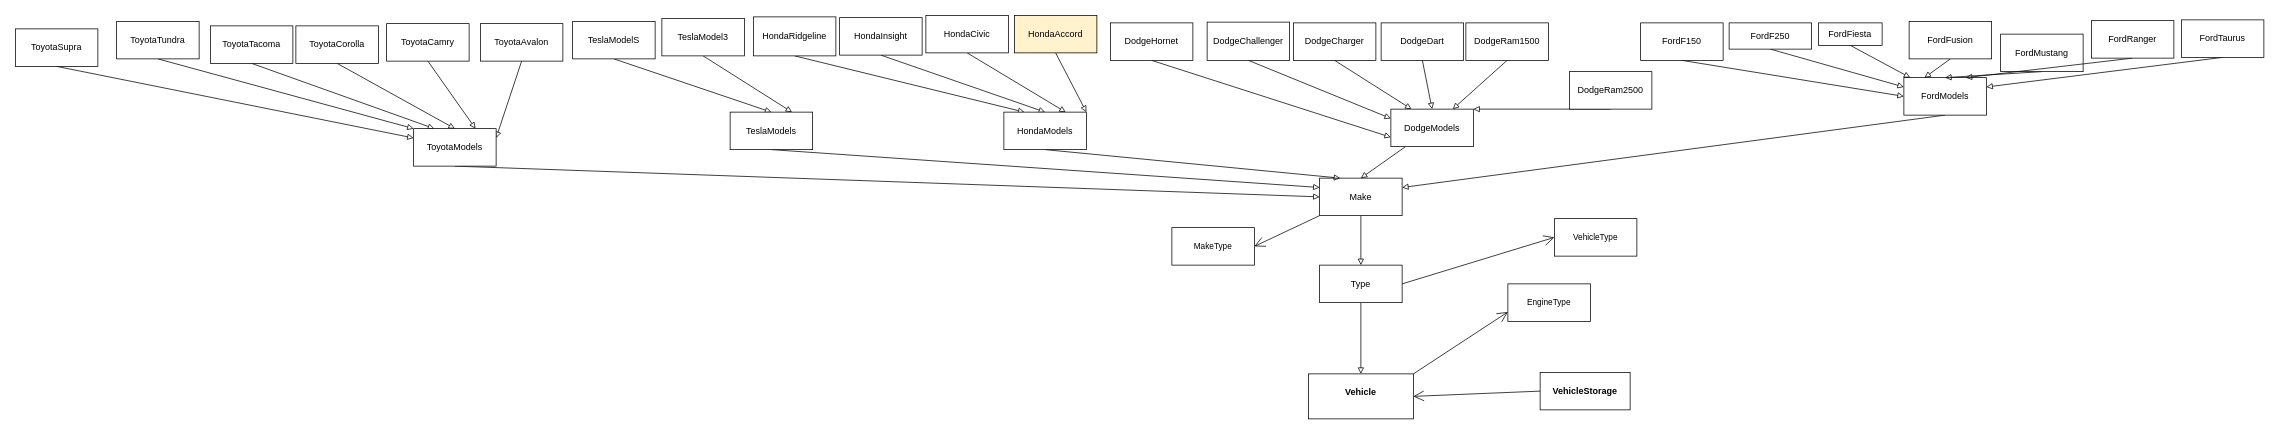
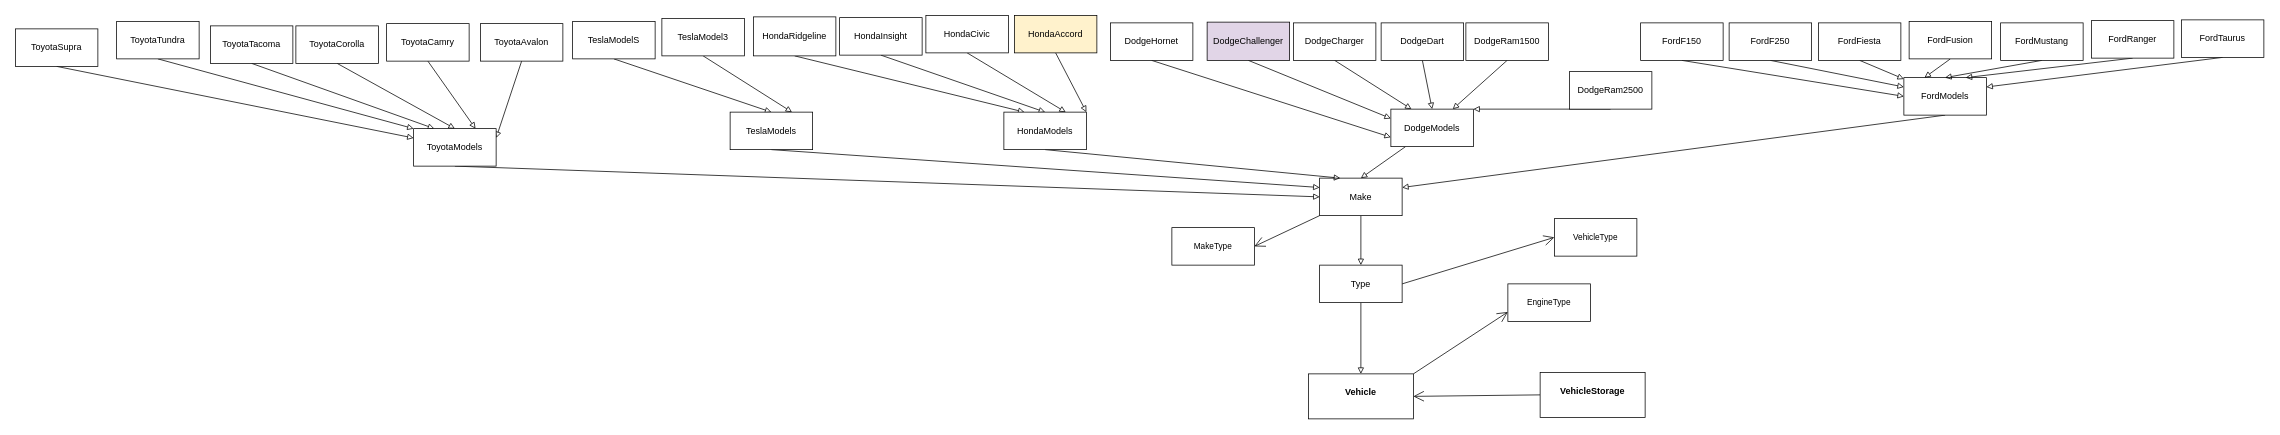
  <mxCell id="0" />
  <mxCell id="1" parent="0" />
  <mxCell id="2" style="edgeStyle=none;shape=connector;rounded=0;orthogonalLoop=1;jettySize=auto;html=1;exitX=0.5;exitY=1;exitDx=0;exitDy=0;entryX=0.5;entryY=0;entryDx=0;entryDy=0;labelBackgroundColor=default;strokeColor=default;fontFamily=Helvetica;fontSize=11;fontColor=default;endArrow=block;endFill=0;" edge="1" parent="1" source="3" target="9"><mxGeometry relative="1" as="geometry" /></mxCell>
  <mxCell id="3" value="Make" style="html=1;whiteSpace=wrap;" parent="1" vertex="1"><mxGeometry x="1759" y="237" width="110" height="50" as="geometry" /></mxCell>
  <mxCell id="4" style="edgeStyle=none;shape=connector;rounded=0;orthogonalLoop=1;jettySize=auto;html=1;exitX=0.5;exitY=1;exitDx=0;exitDy=0;entryX=1;entryY=0.25;entryDx=0;entryDy=0;labelBackgroundColor=default;strokeColor=default;fontFamily=Helvetica;fontSize=11;fontColor=default;endArrow=block;endFill=0;" edge="1" parent="1" source="5" target="3"><mxGeometry relative="1" as="geometry" /></mxCell>
  <mxCell id="5" value="FordModels" style="html=1;whiteSpace=wrap;" parent="1" vertex="1"><mxGeometry x="2538" y="103" width="110" height="50" as="geometry" /></mxCell>
  <mxCell id="6" style="edgeStyle=none;shape=connector;rounded=0;orthogonalLoop=1;jettySize=auto;html=1;exitX=0;exitY=1;exitDx=0;exitDy=0;labelBackgroundColor=default;strokeColor=default;fontFamily=Helvetica;fontSize=11;fontColor=default;endArrow=open;endFill=1;endSize=12;entryX=1;entryY=0.5;entryDx=0;entryDy=0;" parent="1" source="3" target="61" edge="1"><mxGeometry relative="1" as="geometry"><mxPoint x="870.333" y="432.111" as="targetPoint" /></mxGeometry></mxCell>
  <mxCell id="7" style="edgeStyle=none;shape=connector;rounded=0;orthogonalLoop=1;jettySize=auto;html=1;exitX=0.5;exitY=1;exitDx=0;exitDy=0;labelBackgroundColor=default;strokeColor=default;fontFamily=Helvetica;fontSize=11;fontColor=default;endArrow=block;endFill=0;entryX=0.5;entryY=0;entryDx=0;entryDy=0;" parent="1" source="9" target="11" edge="1"><mxGeometry relative="1" as="geometry"><mxPoint x="1819.963" y="375.815" as="targetPoint" /></mxGeometry></mxCell>
  <mxCell id="8" style="edgeStyle=none;shape=connector;rounded=0;orthogonalLoop=1;jettySize=auto;html=1;exitX=1;exitY=0.5;exitDx=0;exitDy=0;labelBackgroundColor=default;strokeColor=default;fontFamily=Helvetica;fontSize=11;fontColor=default;endArrow=open;endFill=1;endSize=12;entryX=0;entryY=0.5;entryDx=0;entryDy=0;" parent="1" source="9" target="62" edge="1"><mxGeometry relative="1" as="geometry"><mxPoint x="2100" y="257" as="targetPoint" /></mxGeometry></mxCell>
  <mxCell id="9" value="Type" style="html=1;whiteSpace=wrap;" parent="1" vertex="1"><mxGeometry x="1759" y="353" width="110" height="50" as="geometry" /></mxCell>
  <mxCell id="10" style="edgeStyle=none;shape=connector;rounded=0;orthogonalLoop=1;jettySize=auto;html=1;exitX=1;exitY=0;exitDx=0;exitDy=0;entryX=0;entryY=0.75;entryDx=0;entryDy=0;labelBackgroundColor=default;strokeColor=default;fontFamily=Helvetica;fontSize=11;fontColor=default;endArrow=open;endFill=1;endSize=12;" parent="1" source="11" target="60" edge="1"><mxGeometry relative="1" as="geometry" /></mxCell>
  <mxCell id="11" value="&lt;p style=&quot;margin:0px;margin-top:4px;text-align:center;&quot;&gt;&lt;br&gt;&lt;b&gt;Vehicle&lt;/b&gt;&lt;/p&gt;" style="verticalAlign=top;align=left;overflow=fill;fontSize=12;fontFamily=Helvetica;html=1;whiteSpace=wrap;" parent="1" vertex="1"><mxGeometry x="1744" y="498" width="140" height="60" as="geometry" /></mxCell>
  <mxCell id="12" style="edgeStyle=none;shape=connector;rounded=0;orthogonalLoop=1;jettySize=auto;html=1;exitX=0.5;exitY=1;exitDx=0;exitDy=0;entryX=0;entryY=0.25;entryDx=0;entryDy=0;labelBackgroundColor=default;strokeColor=default;fontFamily=Helvetica;fontSize=11;fontColor=default;endArrow=block;endFill=0;" edge="1" parent="1" source="13" target="68"><mxGeometry relative="1" as="geometry" /></mxCell>
- <mxCell id="13" value="DodgeChallenger" style="html=1;whiteSpace=wrap;" parent="1" vertex="1"><mxGeometry x="1609" y="29" width="110" height="51" as="geometry" /></mxCell>
+ <mxCell id="13" value="DodgeChallenger" style="html=1;whiteSpace=wrap;fillColor=#e1d5e7;" parent="1" vertex="1"><mxGeometry x="1609" y="29" width="110" height="51" as="geometry" /></mxCell>
  <mxCell id="14" style="edgeStyle=none;shape=connector;rounded=0;orthogonalLoop=1;jettySize=auto;html=1;exitX=0.5;exitY=1;exitDx=0;exitDy=0;entryX=0.25;entryY=0;entryDx=0;entryDy=0;labelBackgroundColor=default;strokeColor=default;fontFamily=Helvetica;fontSize=11;fontColor=default;endArrow=block;endFill=0;" edge="1" parent="1" source="15" target="68"><mxGeometry relative="1" as="geometry" /></mxCell>
  <mxCell id="15" value="DodgeCharger" style="html=1;whiteSpace=wrap;" parent="1" vertex="1"><mxGeometry x="1724" y="30" width="110" height="50" as="geometry" /></mxCell>
  <mxCell id="16" style="edgeStyle=none;shape=connector;rounded=0;orthogonalLoop=1;jettySize=auto;html=1;exitX=0.5;exitY=1;exitDx=0;exitDy=0;entryX=0.5;entryY=0;entryDx=0;entryDy=0;labelBackgroundColor=default;strokeColor=default;fontFamily=Helvetica;fontSize=11;fontColor=default;endArrow=block;endFill=0;" edge="1" parent="1" source="17" target="68"><mxGeometry relative="1" as="geometry" /></mxCell>
  <mxCell id="17" value="DodgeDart" style="html=1;whiteSpace=wrap;" parent="1" vertex="1"><mxGeometry x="1841" y="30" width="110" height="50" as="geometry" /></mxCell>
  <mxCell id="18" style="edgeStyle=none;shape=connector;rounded=0;orthogonalLoop=1;jettySize=auto;html=1;exitX=0.5;exitY=1;exitDx=0;exitDy=0;entryX=0.75;entryY=0;entryDx=0;entryDy=0;labelBackgroundColor=default;strokeColor=default;fontFamily=Helvetica;fontSize=11;fontColor=default;endArrow=block;endFill=0;" edge="1" parent="1" source="19" target="68"><mxGeometry relative="1" as="geometry" /></mxCell>
  <mxCell id="19" value="DodgeRam1500" style="html=1;whiteSpace=wrap;" parent="1" vertex="1"><mxGeometry x="1954" y="30" width="110" height="50" as="geometry" /></mxCell>
  <mxCell id="20" style="edgeStyle=none;shape=connector;rounded=0;orthogonalLoop=1;jettySize=auto;html=1;exitX=0.5;exitY=1;exitDx=0;exitDy=0;entryX=1;entryY=0;entryDx=0;entryDy=0;labelBackgroundColor=default;strokeColor=default;fontFamily=Helvetica;fontSize=11;fontColor=default;endArrow=block;endFill=0;" edge="1" parent="1" source="21" target="68"><mxGeometry relative="1" as="geometry" /></mxCell>
  <mxCell id="21" value="DodgeRam2500" style="html=1;whiteSpace=wrap;" parent="1" vertex="1"><mxGeometry x="2092" y="95" width="110" height="50" as="geometry" /></mxCell>
  <mxCell id="22" style="edgeStyle=none;shape=connector;rounded=0;orthogonalLoop=1;jettySize=auto;html=1;exitX=0.5;exitY=1;exitDx=0;exitDy=0;entryX=0;entryY=0.5;entryDx=0;entryDy=0;labelBackgroundColor=default;strokeColor=default;fontFamily=Helvetica;fontSize=11;fontColor=default;endArrow=block;endFill=0;" edge="1" parent="1" source="23" target="5"><mxGeometry relative="1" as="geometry" /></mxCell>
  <mxCell id="23" value="FordF150" style="html=1;whiteSpace=wrap;" parent="1" vertex="1"><mxGeometry x="2187" y="30" width="110" height="50" as="geometry" /></mxCell>
  <mxCell id="24" style="edgeStyle=none;shape=connector;rounded=0;orthogonalLoop=1;jettySize=auto;html=1;exitX=0.5;exitY=1;exitDx=0;exitDy=0;entryX=0;entryY=0.25;entryDx=0;entryDy=0;labelBackgroundColor=default;strokeColor=default;fontFamily=Helvetica;fontSize=11;fontColor=default;endArrow=block;endFill=0;" edge="1" parent="1" source="25" target="5"><mxGeometry relative="1" as="geometry" /></mxCell>
- <mxCell id="25" value="FordF250" style="html=1;whiteSpace=wrap;" parent="1" vertex="1"><mxGeometry x="2305" y="30" width="110" height="35" as="geometry" /></mxCell>
+ <mxCell id="25" value="FordF250" style="html=1;whiteSpace=wrap;" parent="1" vertex="1"><mxGeometry x="2305" y="30" width="110" height="50" as="geometry" /></mxCell>
  <mxCell id="26" style="edgeStyle=none;shape=connector;rounded=0;orthogonalLoop=1;jettySize=auto;html=1;exitX=0.5;exitY=1;exitDx=0;exitDy=0;labelBackgroundColor=default;strokeColor=default;fontFamily=Helvetica;fontSize=11;fontColor=default;endArrow=block;endFill=0;" edge="1" parent="1" source="27" target="5"><mxGeometry relative="1" as="geometry" /></mxCell>
- <mxCell id="27" value="FordFiesta" style="html=1;whiteSpace=wrap;" parent="1" vertex="1"><mxGeometry x="2424" y="30" width="85" height="30" as="geometry" /></mxCell>
+ <mxCell id="27" value="FordFiesta" style="html=1;whiteSpace=wrap;" parent="1" vertex="1"><mxGeometry x="2424" y="30" width="110" height="50" as="geometry" /></mxCell>
  <mxCell id="28" style="edgeStyle=none;shape=connector;rounded=0;orthogonalLoop=1;jettySize=auto;html=1;exitX=0.5;exitY=1;exitDx=0;exitDy=0;entryX=0.25;entryY=0;entryDx=0;entryDy=0;labelBackgroundColor=default;strokeColor=default;fontFamily=Helvetica;fontSize=11;fontColor=default;endArrow=block;endFill=0;" edge="1" parent="1" source="29" target="5"><mxGeometry relative="1" as="geometry" /></mxCell>
  <mxCell id="29" value="FordFusion" style="html=1;whiteSpace=wrap;" parent="1" vertex="1"><mxGeometry x="2545" y="28" width="110" height="50" as="geometry" /></mxCell>
  <mxCell id="30" style="edgeStyle=none;shape=connector;rounded=0;orthogonalLoop=1;jettySize=auto;html=1;exitX=0.5;exitY=1;exitDx=0;exitDy=0;labelBackgroundColor=default;strokeColor=default;fontFamily=Helvetica;fontSize=11;fontColor=default;endArrow=block;endFill=0;entryX=0.5;entryY=0;entryDx=0;entryDy=0;" edge="1" parent="1" source="31" target="5"><mxGeometry relative="1" as="geometry" /></mxCell>
- <mxCell id="31" value="FordMustang" style="html=1;whiteSpace=wrap;" parent="1" vertex="1"><mxGeometry x="2667" y="45" width="110" height="50" as="geometry" /></mxCell>
+ <mxCell id="31" value="FordMustang" style="html=1;whiteSpace=wrap;" parent="1" vertex="1"><mxGeometry x="2667" y="30" width="110" height="50" as="geometry" /></mxCell>
  <mxCell id="32" style="edgeStyle=none;shape=connector;rounded=0;orthogonalLoop=1;jettySize=auto;html=1;exitX=0.5;exitY=1;exitDx=0;exitDy=0;entryX=0.75;entryY=0;entryDx=0;entryDy=0;labelBackgroundColor=default;strokeColor=default;fontFamily=Helvetica;fontSize=11;fontColor=default;endArrow=block;endFill=0;" edge="1" parent="1" source="33" target="5"><mxGeometry relative="1" as="geometry" /></mxCell>
  <mxCell id="33" value="FordRanger" style="html=1;whiteSpace=wrap;" parent="1" vertex="1"><mxGeometry x="2788" y="27" width="110" height="50" as="geometry" /></mxCell>
  <mxCell id="34" style="edgeStyle=none;shape=connector;rounded=0;orthogonalLoop=1;jettySize=auto;html=1;exitX=0.5;exitY=1;exitDx=0;exitDy=0;entryX=1;entryY=0.25;entryDx=0;entryDy=0;labelBackgroundColor=default;strokeColor=default;fontFamily=Helvetica;fontSize=11;fontColor=default;endArrow=block;endFill=0;" edge="1" parent="1" source="35" target="5"><mxGeometry relative="1" as="geometry" /></mxCell>
  <mxCell id="35" value="FordTaurus" style="html=1;whiteSpace=wrap;" parent="1" vertex="1"><mxGeometry x="2908" y="26" width="110" height="50" as="geometry" /></mxCell>
  <mxCell id="36" style="edgeStyle=none;shape=connector;rounded=0;orthogonalLoop=1;jettySize=auto;html=1;exitX=0.5;exitY=1;exitDx=0;exitDy=0;entryX=1;entryY=0;entryDx=0;entryDy=0;labelBackgroundColor=default;strokeColor=default;fontFamily=Helvetica;fontSize=11;fontColor=default;endArrow=block;endFill=0;" edge="1" parent="1" source="37" target="64"><mxGeometry relative="1" as="geometry" /></mxCell>
  <mxCell id="37" value="HondaAccord" style="html=1;whiteSpace=wrap;fillColor=#fff2cc;" parent="1" vertex="1"><mxGeometry x="1352" y="20" width="110" height="50" as="geometry" /></mxCell>
  <mxCell id="38" style="edgeStyle=none;shape=connector;rounded=0;orthogonalLoop=1;jettySize=auto;html=1;exitX=0.5;exitY=1;exitDx=0;exitDy=0;entryX=0.75;entryY=0;entryDx=0;entryDy=0;labelBackgroundColor=default;strokeColor=default;fontFamily=Helvetica;fontSize=11;fontColor=default;endArrow=block;endFill=0;" edge="1" parent="1" source="39" target="64"><mxGeometry relative="1" as="geometry" /></mxCell>
  <mxCell id="39" value="HondaCivic" style="html=1;whiteSpace=wrap;" parent="1" vertex="1"><mxGeometry x="1234" y="20" width="110" height="50" as="geometry" /></mxCell>
  <mxCell id="40" style="edgeStyle=none;shape=connector;rounded=0;orthogonalLoop=1;jettySize=auto;html=1;exitX=0.5;exitY=1;exitDx=0;exitDy=0;entryX=0.5;entryY=0;entryDx=0;entryDy=0;labelBackgroundColor=default;strokeColor=default;fontFamily=Helvetica;fontSize=11;fontColor=default;endArrow=block;endFill=0;" edge="1" parent="1" source="41" target="64"><mxGeometry relative="1" as="geometry" /></mxCell>
  <mxCell id="41" value="HondaInsight" style="html=1;whiteSpace=wrap;" parent="1" vertex="1"><mxGeometry x="1119" y="23" width="110" height="50" as="geometry" /></mxCell>
  <mxCell id="42" style="edgeStyle=none;shape=connector;rounded=0;orthogonalLoop=1;jettySize=auto;html=1;exitX=0.5;exitY=1;exitDx=0;exitDy=0;entryX=0.25;entryY=0;entryDx=0;entryDy=0;labelBackgroundColor=default;strokeColor=default;fontFamily=Helvetica;fontSize=11;fontColor=default;endArrow=block;endFill=0;" edge="1" parent="1" source="43" target="64"><mxGeometry relative="1" as="geometry" /></mxCell>
  <mxCell id="43" value="HondaRidgeline" style="html=1;whiteSpace=wrap;" parent="1" vertex="1"><mxGeometry x="1004" y="22" width="110" height="52" as="geometry" /></mxCell>
  <mxCell id="44" style="edgeStyle=none;shape=connector;rounded=0;orthogonalLoop=1;jettySize=auto;html=1;exitX=0.5;exitY=1;exitDx=0;exitDy=0;entryX=0.75;entryY=0;entryDx=0;entryDy=0;labelBackgroundColor=default;strokeColor=default;fontFamily=Helvetica;fontSize=11;fontColor=default;endArrow=block;endFill=0;" edge="1" parent="1" source="45" target="70"><mxGeometry relative="1" as="geometry" /></mxCell>
  <mxCell id="45" value="TeslaModel3" style="html=1;whiteSpace=wrap;" parent="1" vertex="1"><mxGeometry x="882" y="24" width="110" height="50" as="geometry" /></mxCell>
  <mxCell id="46" style="edgeStyle=none;shape=connector;rounded=0;orthogonalLoop=1;jettySize=auto;html=1;exitX=0.5;exitY=1;exitDx=0;exitDy=0;entryX=0.5;entryY=0;entryDx=0;entryDy=0;labelBackgroundColor=default;strokeColor=default;fontFamily=Helvetica;fontSize=11;fontColor=default;endArrow=block;endFill=0;" edge="1" parent="1" source="47" target="70"><mxGeometry relative="1" as="geometry" /></mxCell>
  <mxCell id="47" value="TeslaModelS" style="html=1;whiteSpace=wrap;" parent="1" vertex="1"><mxGeometry x="763" y="28" width="110" height="50" as="geometry" /></mxCell>
  <mxCell id="48" style="edgeStyle=none;shape=connector;rounded=0;orthogonalLoop=1;jettySize=auto;html=1;exitX=0.5;exitY=1;exitDx=0;exitDy=0;entryX=1;entryY=0.25;entryDx=0;entryDy=0;labelBackgroundColor=default;strokeColor=default;fontFamily=Helvetica;fontSize=11;fontColor=default;endArrow=block;endFill=0;" edge="1" parent="1" source="49" target="66"><mxGeometry relative="1" as="geometry" /></mxCell>
  <mxCell id="49" value="ToyotaAvalon" style="html=1;whiteSpace=wrap;" parent="1" vertex="1"><mxGeometry x="640" y="31" width="110" height="50" as="geometry" /></mxCell>
  <mxCell id="50" style="edgeStyle=none;shape=connector;rounded=0;orthogonalLoop=1;jettySize=auto;html=1;exitX=0.5;exitY=1;exitDx=0;exitDy=0;entryX=0.75;entryY=0;entryDx=0;entryDy=0;labelBackgroundColor=default;strokeColor=default;fontFamily=Helvetica;fontSize=11;fontColor=default;endArrow=block;endFill=0;" edge="1" parent="1" source="51" target="66"><mxGeometry relative="1" as="geometry" /></mxCell>
  <mxCell id="51" value="ToyotaCamry" style="html=1;whiteSpace=wrap;" parent="1" vertex="1"><mxGeometry x="515" y="31" width="110" height="50" as="geometry" /></mxCell>
  <mxCell id="52" style="edgeStyle=none;shape=connector;rounded=0;orthogonalLoop=1;jettySize=auto;html=1;exitX=0.5;exitY=1;exitDx=0;exitDy=0;entryX=0.5;entryY=0;entryDx=0;entryDy=0;labelBackgroundColor=default;strokeColor=default;fontFamily=Helvetica;fontSize=11;fontColor=default;endArrow=block;endFill=0;" edge="1" parent="1" source="53" target="66"><mxGeometry relative="1" as="geometry" /></mxCell>
  <mxCell id="53" value="ToyotaCorolla" style="html=1;whiteSpace=wrap;" parent="1" vertex="1"><mxGeometry x="394" y="34" width="110" height="50" as="geometry" /></mxCell>
  <mxCell id="54" style="edgeStyle=none;shape=connector;rounded=0;orthogonalLoop=1;jettySize=auto;html=1;exitX=0.5;exitY=1;exitDx=0;exitDy=0;entryX=0.25;entryY=0;entryDx=0;entryDy=0;labelBackgroundColor=default;strokeColor=default;fontFamily=Helvetica;fontSize=11;fontColor=default;endArrow=block;endFill=0;" edge="1" parent="1" source="55" target="66"><mxGeometry relative="1" as="geometry" /></mxCell>
  <mxCell id="55" value="ToyotaTacoma" style="html=1;whiteSpace=wrap;" parent="1" vertex="1"><mxGeometry x="280" y="34" width="110" height="50" as="geometry" /></mxCell>
  <mxCell id="56" style="edgeStyle=none;shape=connector;rounded=0;orthogonalLoop=1;jettySize=auto;html=1;exitX=0.5;exitY=1;exitDx=0;exitDy=0;entryX=0;entryY=0;entryDx=0;entryDy=0;labelBackgroundColor=default;strokeColor=default;fontFamily=Helvetica;fontSize=11;fontColor=default;endArrow=block;endFill=0;" edge="1" parent="1" source="57" target="66"><mxGeometry relative="1" as="geometry" /></mxCell>
  <mxCell id="57" value="ToyotaTundra" style="html=1;whiteSpace=wrap;" parent="1" vertex="1"><mxGeometry x="155" y="28" width="110" height="50" as="geometry" /></mxCell>
  <mxCell id="58" style="edgeStyle=none;shape=connector;rounded=0;orthogonalLoop=1;jettySize=auto;html=1;exitX=0;exitY=0.5;exitDx=0;exitDy=0;entryX=1;entryY=0.5;entryDx=0;entryDy=0;labelBackgroundColor=default;strokeColor=default;fontFamily=Helvetica;fontSize=11;fontColor=default;endArrow=open;endFill=1;endSize=12;" parent="1" source="59" target="11" edge="1"><mxGeometry relative="1" as="geometry" /></mxCell>
- <mxCell id="59" value="&lt;p style=&quot;margin:0px;margin-top:4px;text-align:center;&quot;&gt;&lt;br&gt;&lt;b&gt;VehicleStorage&lt;/b&gt;&lt;/p&gt;" style="verticalAlign=top;align=left;overflow=fill;fontSize=12;fontFamily=Helvetica;html=1;whiteSpace=wrap;" parent="1" vertex="1"><mxGeometry x="2053" y="496" width="120" height="50" as="geometry" /></mxCell>
+ <mxCell id="59" value="&lt;p style=&quot;margin:0px;margin-top:4px;text-align:center;&quot;&gt;&lt;br&gt;&lt;b&gt;VehicleStorage&lt;/b&gt;&lt;/p&gt;" style="verticalAlign=top;align=left;overflow=fill;fontSize=12;fontFamily=Helvetica;html=1;whiteSpace=wrap;" parent="1" vertex="1"><mxGeometry x="2053" y="496" width="140" height="60" as="geometry" /></mxCell>
  <mxCell id="60" value="EngineType" style="html=1;whiteSpace=wrap;fontFamily=Helvetica;fontSize=11;fontColor=default;" parent="1" vertex="1"><mxGeometry x="2010" y="378" width="110" height="50" as="geometry" /></mxCell>
  <mxCell id="61" value="MakeType" style="html=1;whiteSpace=wrap;fontFamily=Helvetica;fontSize=11;fontColor=default;" parent="1" vertex="1"><mxGeometry x="1562" y="303" width="110" height="50" as="geometry" /></mxCell>
  <mxCell id="62" value="VehicleType" style="html=1;whiteSpace=wrap;fontFamily=Helvetica;fontSize=11;fontColor=default;" parent="1" vertex="1"><mxGeometry x="2072" y="291" width="110" height="50" as="geometry" /></mxCell>
  <mxCell id="63" style="edgeStyle=none;shape=connector;rounded=0;orthogonalLoop=1;jettySize=auto;html=1;exitX=0.5;exitY=1;exitDx=0;exitDy=0;entryX=0.25;entryY=0;entryDx=0;entryDy=0;labelBackgroundColor=default;strokeColor=default;fontFamily=Helvetica;fontSize=11;fontColor=default;endArrow=block;endFill=0;" edge="1" parent="1" source="64" target="3"><mxGeometry relative="1" as="geometry" /></mxCell>
  <mxCell id="64" value="HondaModels" style="html=1;whiteSpace=wrap;" vertex="1" parent="1"><mxGeometry x="1338" y="149" width="110" height="50" as="geometry" /></mxCell>
  <mxCell id="65" style="edgeStyle=none;shape=connector;rounded=0;orthogonalLoop=1;jettySize=auto;html=1;exitX=0.5;exitY=1;exitDx=0;exitDy=0;entryX=0;entryY=0.5;entryDx=0;entryDy=0;labelBackgroundColor=default;strokeColor=default;fontFamily=Helvetica;fontSize=11;fontColor=default;endArrow=block;endFill=0;" edge="1" parent="1" source="66" target="3"><mxGeometry relative="1" as="geometry" /></mxCell>
  <mxCell id="66" value="ToyotaModels" style="html=1;whiteSpace=wrap;" vertex="1" parent="1"><mxGeometry x="551" y="171" width="110" height="50" as="geometry" /></mxCell>
  <mxCell id="67" style="edgeStyle=none;shape=connector;rounded=0;orthogonalLoop=1;jettySize=auto;html=1;entryX=0.5;entryY=0;entryDx=0;entryDy=0;labelBackgroundColor=default;strokeColor=default;fontFamily=Helvetica;fontSize=11;fontColor=default;endArrow=block;endFill=0;" edge="1" parent="1" source="68" target="3"><mxGeometry relative="1" as="geometry" /></mxCell>
  <mxCell id="68" value="DodgeModels" style="html=1;whiteSpace=wrap;" vertex="1" parent="1"><mxGeometry x="1854" y="145" width="110" height="50" as="geometry" /></mxCell>
  <mxCell id="69" style="edgeStyle=none;shape=connector;rounded=0;orthogonalLoop=1;jettySize=auto;html=1;exitX=0.5;exitY=1;exitDx=0;exitDy=0;entryX=0;entryY=0.25;entryDx=0;entryDy=0;labelBackgroundColor=default;strokeColor=default;fontFamily=Helvetica;fontSize=11;fontColor=default;endArrow=block;endFill=0;" edge="1" parent="1" source="70" target="3"><mxGeometry relative="1" as="geometry" /></mxCell>
  <mxCell id="70" value="TeslaModels" style="html=1;whiteSpace=wrap;" vertex="1" parent="1"><mxGeometry x="973" y="149" width="110" height="50" as="geometry" /></mxCell>
  <mxCell id="71" style="edgeStyle=none;shape=connector;rounded=0;orthogonalLoop=1;jettySize=auto;html=1;exitX=0.5;exitY=1;exitDx=0;exitDy=0;entryX=0;entryY=0.75;entryDx=0;entryDy=0;labelBackgroundColor=default;strokeColor=default;fontFamily=Helvetica;fontSize=11;fontColor=default;endArrow=block;endFill=0;" edge="1" parent="1" source="72" target="68"><mxGeometry relative="1" as="geometry" /></mxCell>
  <mxCell id="72" value="DodgeHornet" style="html=1;whiteSpace=wrap;" vertex="1" parent="1"><mxGeometry x="1480" y="30" width="110" height="50" as="geometry" /></mxCell>
  <mxCell id="73" style="edgeStyle=none;shape=connector;rounded=0;orthogonalLoop=1;jettySize=auto;html=1;exitX=0.5;exitY=1;exitDx=0;exitDy=0;entryX=0;entryY=0.25;entryDx=0;entryDy=0;labelBackgroundColor=default;strokeColor=default;fontFamily=Helvetica;fontSize=11;fontColor=default;endArrow=block;endFill=0;" edge="1" parent="1" source="74" target="66"><mxGeometry relative="1" as="geometry" /></mxCell>
  <mxCell id="74" value="ToyotaSupra" style="html=1;whiteSpace=wrap;" vertex="1" parent="1"><mxGeometry x="20" y="38" width="110" height="50" as="geometry" /></mxCell>
